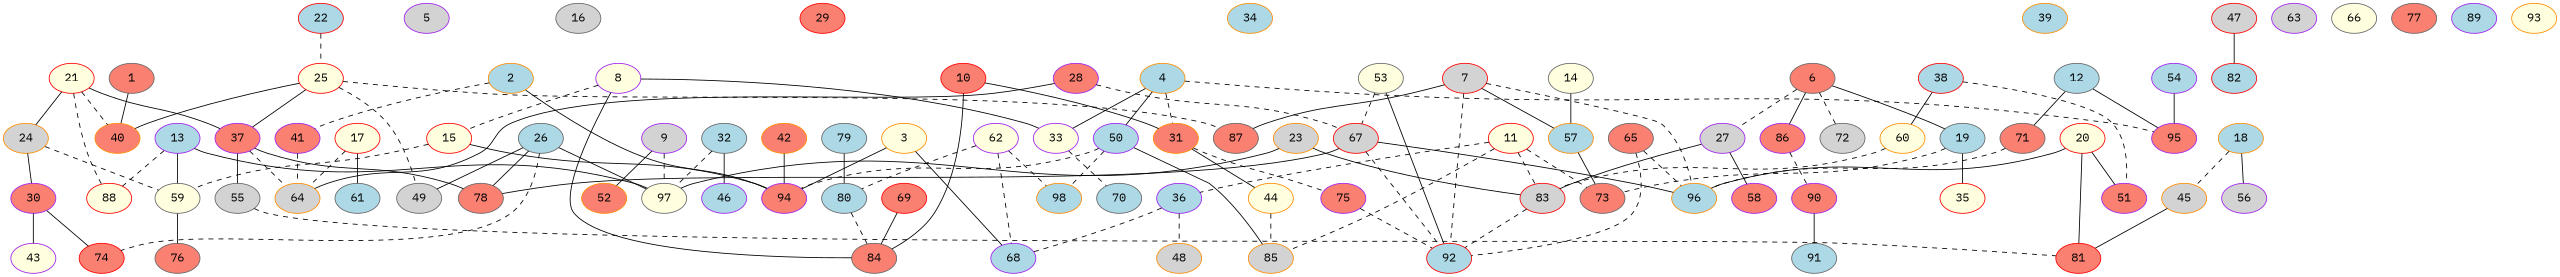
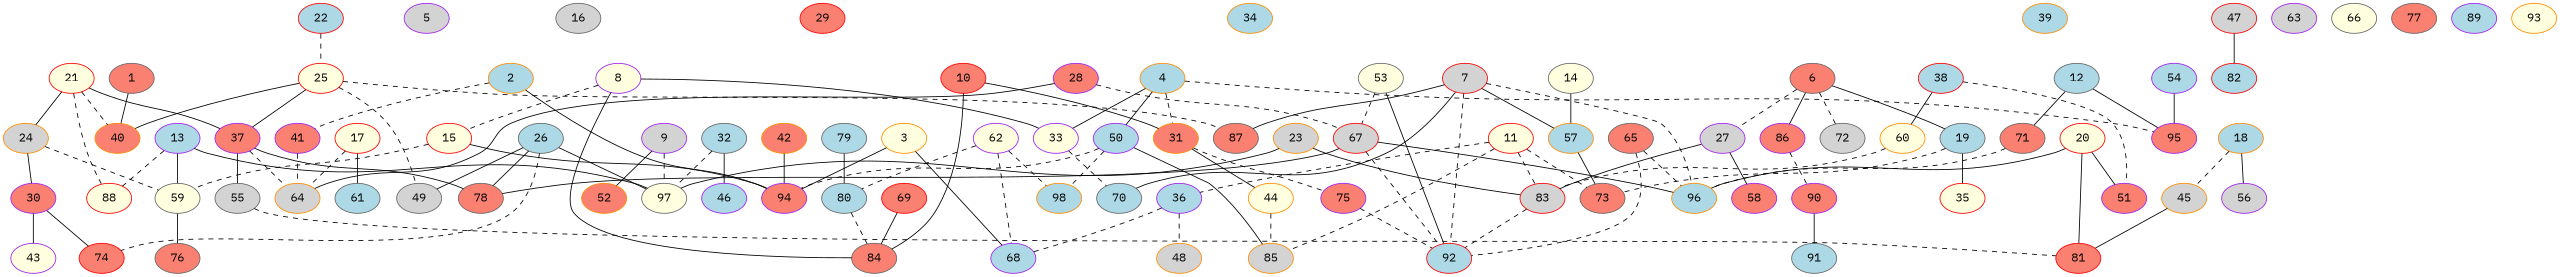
  graph {
    fontname="IBM Plex Mono"
    node [color=gray40 fillcolor=salmon fontname="IBM Plex Mono" style=filled]
    edge [fontname="IBM Plex Mono" style=solid]
    40 [color=darkorange]
    1
    2 [color=darkorange fillcolor=lightblue]
    41 [color=purple]
    94 [color=purple]
    64 [color=darkorange fillcolor=lightgrey]
    3 [color=darkorange fillcolor=lightyellow]
    68 [color=purple fillcolor=lightblue]
    4 [color=darkorange fillcolor=lightblue]
    31 [color=darkorange]
    33 [color=purple fillcolor=lightyellow]
    50 [color=purple fillcolor=lightblue]
    95 [color=purple]
    44 [color=darkorange fillcolor=lightyellow]
    75 [color=purple]
    70 [fillcolor=lightblue]
    85 [color=darkorange fillcolor=lightgrey]
    98 [color=darkorange fillcolor=lightblue]
    5 [color=purple fillcolor=lightgrey]
    19 [fillcolor=lightblue]
    6
    27 [color=purple fillcolor=lightgrey]
    72 [fillcolor=lightgrey]
    86 [color=purple]
    73
    35 [color=red fillcolor=lightyellow]
    83 [color=red fillcolor=lightgrey]
    58 [color=purple]
    90 [color=purple]
    7 [color=red fillcolor=lightgrey]
    57 [color=darkorange fillcolor=lightblue]
    87
    92 [color=red fillcolor=lightblue]
    96 [color=darkorange fillcolor=lightblue]
    8 [color=purple fillcolor=lightyellow]
    15 [color=red fillcolor=lightyellow]
    84
    59 [fillcolor=lightyellow]
    9 [color=purple fillcolor=lightgrey]
    52 [color=darkorange]
    97 [fillcolor=lightyellow]
    10 [color=red]
    11 [color=red fillcolor=lightyellow]
    36 [color=purple fillcolor=lightblue]
    48 [color=darkorange fillcolor=lightgrey]
    12 [fillcolor=lightblue]
    71
    13 [color=purple fillcolor=lightblue]
    88 [color=red fillcolor=lightyellow]
    76
    14 [fillcolor=lightyellow]
    16 [fillcolor=lightgrey]
    17 [color=red fillcolor=lightyellow]
    61 [fillcolor=lightblue]
    18 [color=darkorange fillcolor=lightblue]
    45 [color=darkorange fillcolor=lightgrey]
    56 [color=purple fillcolor=lightgrey]
    81 [color=red]
    20 [color=red fillcolor=lightyellow]
    51 [color=purple]
    21 [color=red fillcolor=lightyellow]
    24 [color=darkorange fillcolor=lightgrey]
    37 [color=purple]
    30 [color=purple]
    78
    55 [fillcolor=lightgrey]
    22 [color=red fillcolor=lightblue]
    25 [color=red fillcolor=lightyellow]
    49 [fillcolor=lightgrey]
    23 [color=darkorange fillcolor=lightgrey]
    74 [color=red]
    43 [color=purple fillcolor=lightyellow]
    26 [fillcolor=lightblue]
    28 [color=purple]
    67 [color=red fillcolor=lightgrey]
    29 [color=red]
    32 [fillcolor=lightblue]
    46 [color=purple fillcolor=lightblue]
    34 [color=darkorange fillcolor=lightblue]
    38 [color=red fillcolor=lightblue]
    60 [color=darkorange fillcolor=lightyellow]
    39 [color=darkorange fillcolor=lightblue]
    42 [color=darkorange]
    47 [color=red fillcolor=lightgrey]
    82 [color=red fillcolor=lightblue]
    53 [fillcolor=lightyellow]
    54 [color=purple fillcolor=lightblue]
    62 [color=purple fillcolor=lightyellow]
    80 [fillcolor=lightblue]
    63 [color=purple fillcolor=lightgrey]
    65
    66 [fillcolor=lightyellow]
    69 [color=red]
    77
    79 [fillcolor=lightblue]
    91 [fillcolor=lightblue]
    89 [color=purple fillcolor=lightblue]
    93 [color=darkorange fillcolor=lightyellow]
    1 -- 40
    2 -- 41 [style=dashed]
    2 -- 94
    41 -- 64 [style=dashed]
    3 -- 94
    3 -- 68
    4 -- 31 [style=dashed]
    4 -- 33
    4 -- 50
    4 -- 95 [style=dashed]
    31 -- 44
    31 -- 75 [style=dashed]
    33 -- 70 [style=dashed]
    50 -- 94 [style=dashed]
    50 -- 85
    50 -- 98 [style=dashed]
    44 -- 85 [style=dashed]
    75 -- 92 [style=dashed]
    19 -- 73 [style=dashed]
    19 -- 35
    6 -- 19
    6 -- 27 [style=dashed]
    6 -- 72 [style=dashed]
    6 -- 86
    27 -- 83
    27 -- 58
    86 -- 90 [style=dashed]
    83 -- 92 [style=dashed]
    90 -- 91
+   7 -- 70
    7 -- 57
    7 -- 87
    7 -- 92 [style=dashed]
    7 -- 96 [style=dashed]
    57 -- 73
    8 -- 33
    8 -- 15 [style=dashed]
    8 -- 84
    15 -- 94
    15 -- 59 [style=dashed]
    59 -- 76
    9 -- 52
    9 -- 97 [style=dashed]
    10 -- 31
    10 -- 84
    11 -- 85 [style=dashed]
    11 -- 73 [style=dashed]
    11 -- 83 [style=dashed]
    11 -- 36 [style=dashed]
    36 -- 68 [style=dashed]
    36 -- 48 [style=dashed]
    12 -- 95
    12 -- 71
    71 -- 96 [style=dashed]
    13 -- 59
    13 -- 97
    13 -- 88 [style=dashed]
    14 -- 57
    17 -- 64 [style=dashed]
    17 -- 61
    18 -- 45 [style=dashed]
    18 -- 56
    45 -- 81
    20 -- 96
    20 -- 81
    20 -- 51
    21 -- 40 [style=dashed]
    21 -- 88 [style=dashed]
    21 -- 24
    21 -- 37
    24 -- 59 [style=dashed]
    24 -- 30
    37 -- 64 [style=dashed]
    37 -- 78
    37 -- 55
    30 -- 74
    30 -- 43
    55 -- 81 [style=dashed]
    22 -- 25 [style=dashed]
    25 -- 40
    25 -- 87 [style=dashed]
    25 -- 37
    25 -- 49 [style=dashed]
    23 -- 83
    23 -- 97
    26 -- 97
    26 -- 78
    26 -- 49
    26 -- 74 [style=dashed]
    28 -- 64
    28 -- 67 [style=dashed]
    67 -- 92 [style=dashed]
    67 -- 96
    67 -- 78
    32 -- 97 [style=dashed]
    32 -- 46
    38 -- 51 [style=dashed]
    38 -- 60
    60 -- 83 [style=dashed]
    42 -- 94
    47 -- 82
    53 -- 92
    53 -- 67 [style=dashed]
    54 -- 95
    62 -- 68 [style=dashed]
    62 -- 98 [style=dashed]
    62 -- 80 [style=dashed]
    80 -- 84 [style=dashed]
    65 -- 92 [style=dashed]
    65 -- 96 [style=dashed]
    69 -- 84
    79 -- 80
  }
